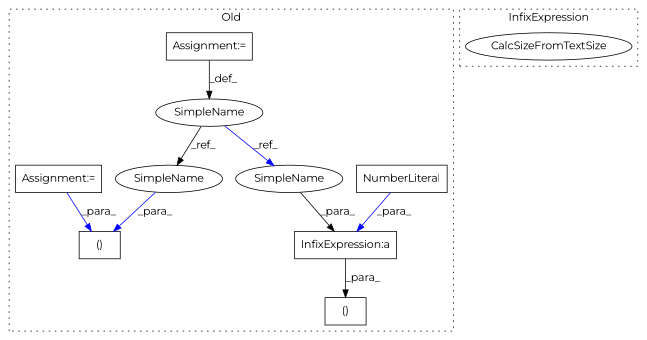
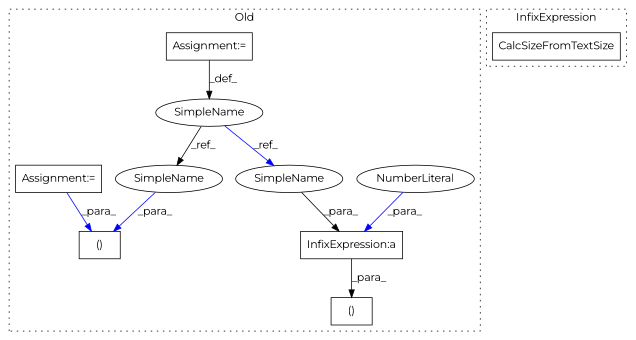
  digraph {
    fontname=Montserrat
    node [a=42 fontname=Montserrat l=1 s=1346 shape=box]
    edge [color=black fontname=Montserrat]
    n1 [a=106 l=29 label="()" s=2273]
    n2 [a=27 l=3 label="InfixExpression:a" s=2276]
-   n3 [a=34 label=NumberLiteral s=2275]
+   n3 [a=34 label=NumberLiteral s=2275 shape=ellipse]
    n4 [label=SimpleName shape=ellipse]
    n5 [a=106 l=15 label="()" s=1725]
    n6 [a=7 label="Assignment:="]
    n7 [a=7 label="Assignment:=" s=1394]
    n8 [label=SimpleName s=1725 shape=ellipse]
    n9 [label=SimpleName s=2279 shape=ellipse]
-   n10 [a=32 l=22 label=CalcSizeFromTextSize s=2038 shape=ellipse]
+   n10 [a=32 l=22 label=CalcSizeFromTextSize s=2038]
    subgraph cluster_1 {
      label=Old
      style=dotted
      n1
      n2
      n3
      n4
      n5
      n6
      n7
      n8
      n9
    }
    subgraph cluster_2 {
      label=InfixExpression
      style=dotted
      n10
    }
    n2 -> n1 [label=_para_]
    n3 -> n2 [color=blue label=_para_]
    n4 -> n8 [label=_ref_]
    n4 -> n9 [color=blue label=_ref_]
    n6 -> n4 [label=_def_]
    n7 -> n5 [color=blue label=_para_]
    n8 -> n5 [color=blue label=_para_]
    n9 -> n2 [label=_para_]
  }
